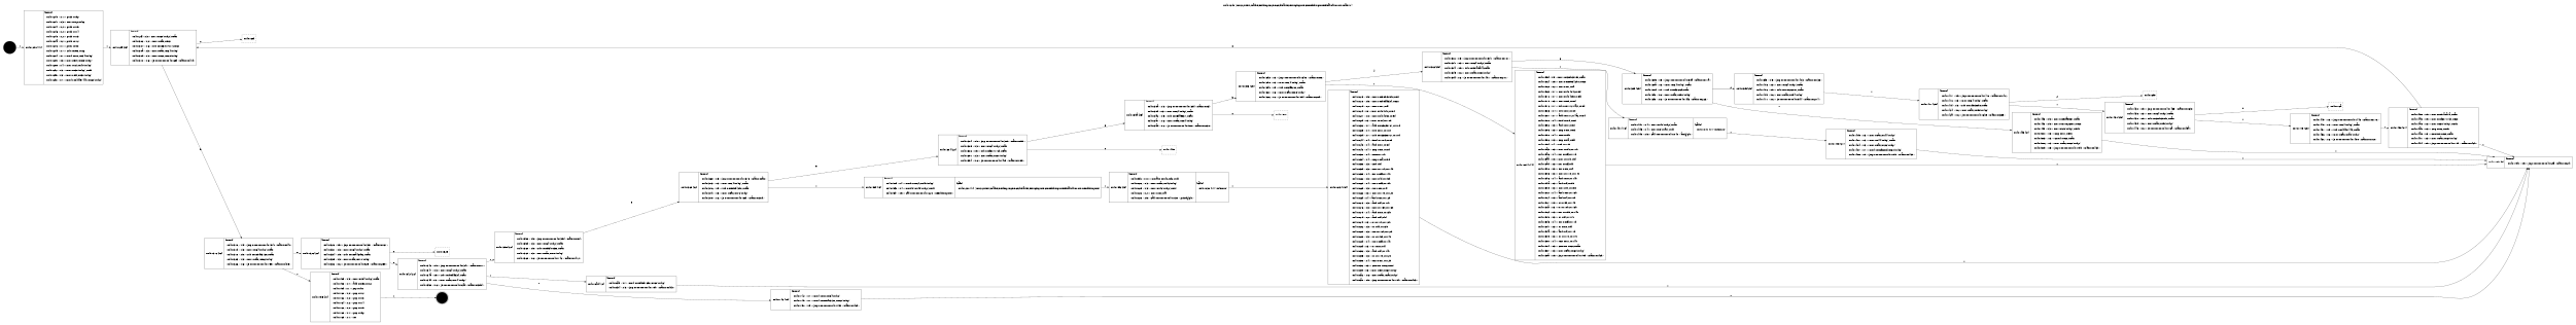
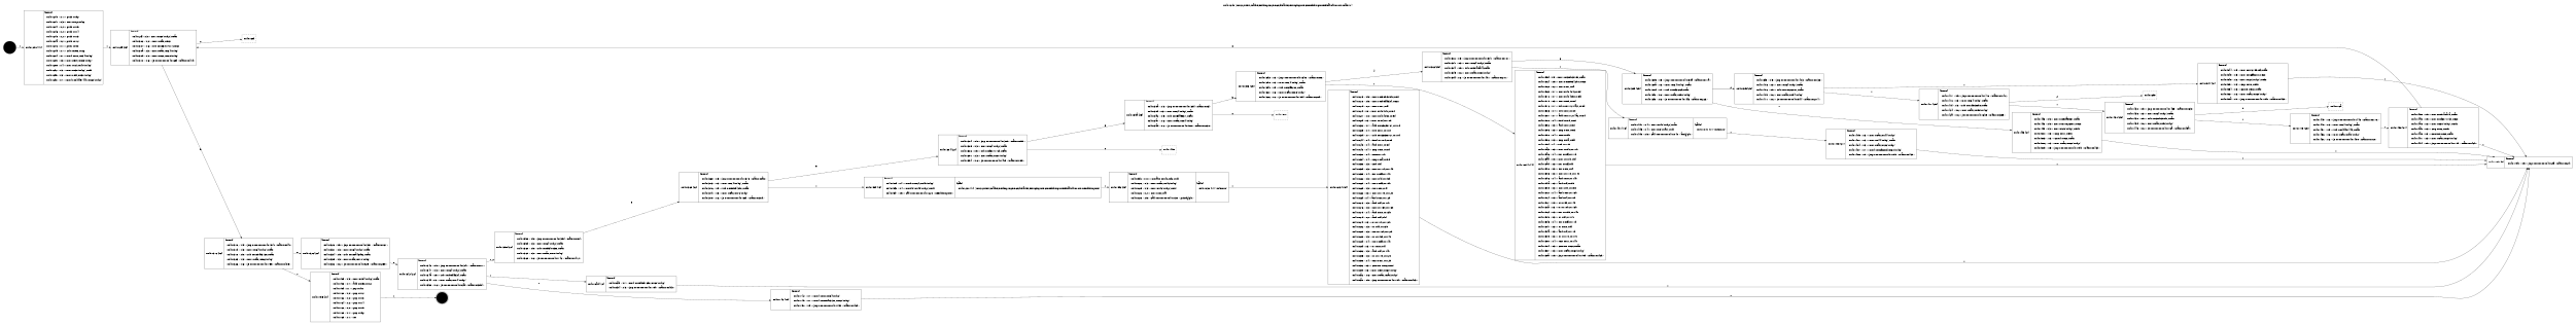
  digraph {
    label="0x4012d0 (/mnt/c/Users/mathe/Desktop/tcc/POCII/binaries/extr_gitquote.c_need_bs_quote_Final-ollvm.out::main(0))"
    labelloc=t
    rankdir=LR
    node [shape=record]
    Entry [fillcolor=black height=0.3 shape=circle style=filled width=0.3]
    n2 [label="{\n     0x4012d0 [47]\l\n     | [instrs]\l\n     &nbsp;&nbsp;0x4012d0 \<+1\>: push %rbp\l\n     &nbsp;&nbsp;0x4012d1 \<+3\>: mov %rsp,%rbp\l\n     &nbsp;&nbsp;0x4012d4 \<+2\>: push %r15\l\n     &nbsp;&nbsp;0x4012d6 \<+2\>: push %r14\l\n     &nbsp;&nbsp;0x4012d8 \<+2\>: push %r13\l\n     &nbsp;&nbsp;0x4012da \<+2\>: push %r12\l\n     &nbsp;&nbsp;0x4012dc \<+1\>: push %rbx\l\n     &nbsp;&nbsp;0x4012dd \<+7\>: sub $0x98,%rsp\l\n     &nbsp;&nbsp;0x4012e4 \<+7\>: movl $0x0,-0x34(%rbp)\l\n     &nbsp;&nbsp;0x4012eb \<+3\>: mov %edi,-0x38(%rbp)\l\n     &nbsp;&nbsp;0x4012ee \<+4\>: mov %rsi,-0x40(%rbp)\l\n     &nbsp;&nbsp;0x4012f2 \<+3\>: mov -0x38(%rbp),%edi\l\n     &nbsp;&nbsp;0x4012f5 \<+3\>: mov %edi,-0x30(%rbp)\l\n     &nbsp;&nbsp;0x4012f8 \<+7\>: movl $0x4f49744b,-0x60(%rbp)\l\n  }"]
    n3 [label="{\n     0x4012ff [23]\l\n     | [instrs]\l\n     &nbsp;&nbsp;0x4012ff \<+3\>: mov -0x60(%rbp),%eax\l\n     &nbsp;&nbsp;0x401302 \<+2\>: mov %eax,%ecx\l\n     &nbsp;&nbsp;0x401304 \<+6\>: sub $0x83d17b14,%ecx\l\n     &nbsp;&nbsp;0x40130a \<+3\>: mov %eax,-0x64(%rbp)\l\n     &nbsp;&nbsp;0x40130d \<+3\>: mov %ecx,-0x68(%rbp)\l\n     &nbsp;&nbsp;0x401310 \<+6\>: je 00000000004016ef \<main+0x41f\>\l\n  }"]
    n4 [label="{\n     0x4016ef\l\n  }" style=dashed]
    n5 [label="{\n     0x401316 [22]\l\n     | [instrs]\l\n     &nbsp;&nbsp;0x401316 \<+5\>: jmp 000000000040131b \<main+0x4b\>\l\n     &nbsp;&nbsp;0x40131b \<+3\>: mov -0x64(%rbp),%eax\l\n     &nbsp;&nbsp;0x40131e \<+5\>: sub $0x89db313e,%eax\l\n     &nbsp;&nbsp;0x401323 \<+3\>: mov %eax,-0x6c(%rbp)\l\n     &nbsp;&nbsp;0x401326 \<+6\>: je 0000000000401755 \<main+0x485\>\l\n  }"]
    n6 [label="{\n     0x401755 [21]\l\n     | [instrs]\l\n     &nbsp;&nbsp;0x401755 \<+3\>: mov -0x34(%rbp),%eax\l\n     &nbsp;&nbsp;0x401758 \<+7\>: add $0x98,%rsp\l\n     &nbsp;&nbsp;0x40175f \<+1\>: pop %rbx\l\n     &nbsp;&nbsp;0x401760 \<+2\>: pop %r12\l\n     &nbsp;&nbsp;0x401762 \<+2\>: pop %r13\l\n     &nbsp;&nbsp;0x401764 \<+2\>: pop %r14\l\n     &nbsp;&nbsp;0x401766 \<+2\>: pop %r15\l\n     &nbsp;&nbsp;0x401768 \<+1\>: pop %rbp\l\n     &nbsp;&nbsp;0x401769 \<+1\>: ret\l\n  }"]
    n7 [label="{\n     0x40132c [22]\l\n     | [instrs]\l\n     &nbsp;&nbsp;0x40132c \<+5\>: jmp 0000000000401331 \<main+0x61\>\l\n     &nbsp;&nbsp;0x401331 \<+3\>: mov -0x64(%rbp),%eax\l\n     &nbsp;&nbsp;0x401334 \<+5\>: sub $0x8ea46d52,%eax\l\n     &nbsp;&nbsp;0x401339 \<+3\>: mov %eax,-0x70(%rbp)\l\n     &nbsp;&nbsp;0x40133c \<+6\>: je 0000000000401529 \<main+0x259\>\l\n  }"]
    Exit [fillcolor=black height=0.3 peripheries=2 shape=circle style=filled width=0.3]
-   n9 [label="{\n     0x401529\l\n  }" style=dashed]
    n10 [label="{\n     0x401342 [22]\l\n     | [instrs]\l\n     &nbsp;&nbsp;0x401342 \<+5\>: jmp 0000000000401347 \<main+0x77\>\l\n     &nbsp;&nbsp;0x401347 \<+3\>: mov -0x64(%rbp),%eax\l\n     &nbsp;&nbsp;0x40134a \<+5\>: sub $0xb9f4f534,%eax\l\n     &nbsp;&nbsp;0x40134f \<+3\>: mov %eax,-0x74(%rbp)\l\n     &nbsp;&nbsp;0x401352 \<+6\>: je 00000000004016ad \<main+0x3dd\>\l\n  }"]
    n11 [label="{\n     0x4016ad [12]\l\n     | [instrs]\l\n     &nbsp;&nbsp;0x4016ad \<+7\>: movl $0xeb5b7658,-0x60(%rbp)\l\n     &nbsp;&nbsp;0x4016b4 \<+5\>: jmp 000000000040179b \<main+0x4cb\>\l\n  }"]
    n12 [label="{\n     0x401358 [22]\l\n     | [instrs]\l\n     &nbsp;&nbsp;0x401358 \<+5\>: jmp 000000000040135d \<main+0x8d\>\l\n     &nbsp;&nbsp;0x40135d \<+3\>: mov -0x64(%rbp),%eax\l\n     &nbsp;&nbsp;0x401360 \<+5\>: sub $0xeb5b7658,%eax\l\n     &nbsp;&nbsp;0x401365 \<+3\>: mov %eax,-0x78(%rbp)\l\n     &nbsp;&nbsp;0x401368 \<+6\>: je 0000000000401742 \<main+0x472\>\l\n  }"]
    n13 [label="{\n     0x401742 [19]\l\n     | [instrs]\l\n     &nbsp;&nbsp;0x401742 \<+7\>: movl $0x0,-0x34(%rbp)\l\n     &nbsp;&nbsp;0x401749 \<+7\>: movl $0x89db313e,-0x60(%rbp)\l\n     &nbsp;&nbsp;0x401750 \<+5\>: jmp 000000000040179b \<main+0x4cb\>\l\n  }"]
    n14 [label="{\n     0x401613 [154]\l\n     | [instrs]\l\n     &nbsp;&nbsp;0x401613 \<+5\>: mov $0x38bcb7eb,%esi\l\n     &nbsp;&nbsp;0x401618 \<+5\>: mov $0xb9f4f534,%ecx\l\n     &nbsp;&nbsp;0x40161d \<+2\>: mov $0x1,%dl\l\n     &nbsp;&nbsp;0x40161f \<+8\>: mov 0x40404c,%r8d\l\n     &nbsp;&nbsp;0x401627 \<+8\>: mov 0x404050,%r9d\l\n     &nbsp;&nbsp;0x40162f \<+3\>: mov %r8d,%r10d\l\n     &nbsp;&nbsp;0x401632 \<+7\>: add $0xc36587c7,%r10d\l\n     &nbsp;&nbsp;0x401639 \<+4\>: sub $0x1,%r10d\l\n     &nbsp;&nbsp;0x40163d \<+7\>: sub $0xc36587c7,%r10d\l\n     &nbsp;&nbsp;0x401644 \<+4\>: imul %r10d,%r8d\l\n     &nbsp;&nbsp;0x401648 \<+4\>: and $0x1,%r8d\l\n     &nbsp;&nbsp;0x40164c \<+4\>: cmp $0x0,%r8d\l\n     &nbsp;&nbsp;0x401650 \<+4\>: sete %r11b\l\n     &nbsp;&nbsp;0x401654 \<+4\>: cmp $0xa,%r9d\l\n     &nbsp;&nbsp;0x401658 \<+3\>: setl %bl\l\n     &nbsp;&nbsp;0x40165b \<+3\>: mov %r11b,%r14b\l\n     &nbsp;&nbsp;0x40165e \<+4\>: xor $0xff,%r14b\l\n     &nbsp;&nbsp;0x401662 \<+3\>: mov %bl,%r15b\l\n     &nbsp;&nbsp;0x401665 \<+4\>: xor $0xff,%r15b\l\n     &nbsp;&nbsp;0x401669 \<+3\>: xor $0x0,%dl\l\n     &nbsp;&nbsp;0x40166c \<+3\>: mov %r14b,%r12b\l\n     &nbsp;&nbsp;0x40166f \<+4\>: and $0x0,%r12b\l\n     &nbsp;&nbsp;0x401673 \<+3\>: and %dl,%r11b\l\n     &nbsp;&nbsp;0x401676 \<+3\>: mov %r15b,%r13b\l\n     &nbsp;&nbsp;0x401679 \<+4\>: and $0x0,%r13b\l\n     &nbsp;&nbsp;0x40167d \<+2\>: and %dl,%bl\l\n     &nbsp;&nbsp;0x40167f \<+3\>: or %r11b,%r12b\l\n     &nbsp;&nbsp;0x401682 \<+3\>: or %bl,%r13b\l\n     &nbsp;&nbsp;0x401685 \<+3\>: xor %r13b,%r12b\l\n     &nbsp;&nbsp;0x401688 \<+3\>: or %r15b,%r14b\l\n     &nbsp;&nbsp;0x40168b \<+4\>: xor $0xff,%r14b\l\n     &nbsp;&nbsp;0x40168f \<+3\>: or $0x0,%dl\l\n     &nbsp;&nbsp;0x401692 \<+3\>: and %dl,%r14b\l\n     &nbsp;&nbsp;0x401695 \<+3\>: or %r14b,%r12b\l\n     &nbsp;&nbsp;0x401698 \<+4\>: test $0x1,%r12b\l\n     &nbsp;&nbsp;0x40169c \<+3\>: cmovne %ecx,%esi\l\n     &nbsp;&nbsp;0x40169f \<+3\>: mov %esi,-0x60(%rbp)\l\n     &nbsp;&nbsp;0x4016a2 \<+6\>: mov %eax,-0xac(%rbp)\l\n     &nbsp;&nbsp;0x4016a8 \<+5\>: jmp 000000000040179b \<main+0x4cb\>\l\n  }"]
    n15 [label="{\n     0x40179b [5]\l\n     | [instrs]\l\n     &nbsp;&nbsp;0x40179b \<+5\>: jmp 00000000004012ff \<main+0x2f\>\l\n  }"]
    n16 [label="{\n     0x40136e [22]\l\n     | [instrs]\l\n     &nbsp;&nbsp;0x40136e \<+5\>: jmp 0000000000401373 \<main+0xa3\>\l\n     &nbsp;&nbsp;0x401373 \<+3\>: mov -0x64(%rbp),%eax\l\n     &nbsp;&nbsp;0x401376 \<+5\>: sub $0xee9542d0,%eax\l\n     &nbsp;&nbsp;0x40137b \<+3\>: mov %eax,-0x7c(%rbp)\l\n     &nbsp;&nbsp;0x40137e \<+6\>: je 00000000004015ef \<main+0x31f\>\l\n  }"]
    n17 [label="{\n     0x4015fc [23]\l\n     | [instrs]\l\n     &nbsp;&nbsp;0x4015fc \<+10\>: movabs $0x4020f2,%rdi\l\n     &nbsp;&nbsp;0x401606 \<+3\>: mov %eax,-0x4c(%rbp)\l\n     &nbsp;&nbsp;0x401609 \<+3\>: mov -0x4c(%rbp),%esi\l\n     &nbsp;&nbsp;0x40160c \<+2\>: mov $0x0,%al\l\n     &nbsp;&nbsp;0x40160e \<+5\>: call 0000000000401030 \<printf@plt\>\l\n     | [calls]\l\n     &nbsp;&nbsp;0x401030 \{1\} (unknown)\l\n  }"]
    n18 [label="{\n     0x4015ef [13]\l\n     | [instrs]\l\n     &nbsp;&nbsp;0x4015ef \<+4\>: movb $0x64,-0x45(%rbp)\l\n     &nbsp;&nbsp;0x4015f3 \<+4\>: movsbl -0x45(%rbp),%edi\l\n     &nbsp;&nbsp;0x4015f7 \<+5\>: call 0000000000401220 \<need_bs_quote\>\l\n     | [calls]\l\n     &nbsp;&nbsp;0x401220 \{1\} (/mnt/c/Users/mathe/Desktop/tcc/POCII/binaries/extr_gitquote.c_need_bs_quote_Final-ollvm.out::need_bs_quote)\l\n  }"]
    n19 [label="{\n     0x401384 [22]\l\n     | [instrs]\l\n     &nbsp;&nbsp;0x401384 \<+5\>: jmp 0000000000401389 \<main+0xb9\>\l\n     &nbsp;&nbsp;0x401389 \<+3\>: mov -0x64(%rbp),%eax\l\n     &nbsp;&nbsp;0x40138c \<+5\>: sub $0xf30717cb,%eax\l\n     &nbsp;&nbsp;0x401391 \<+3\>: mov %eax,-0x80(%rbp)\l\n     &nbsp;&nbsp;0x401394 \<+6\>: je 00000000004014b9 \<main+0x1e9\>\l\n  }"]
    n20 [label="{\n     0x4014de [21]\l\n     | [instrs]\l\n     &nbsp;&nbsp;0x4014de \<+3\>: mov %eax,-0x44(%rbp)\l\n     &nbsp;&nbsp;0x4014e1 \<+3\>: mov -0x44(%rbp),%eax\l\n     &nbsp;&nbsp;0x4014e4 \<+3\>: mov %eax,-0x2c(%rbp)\l\n     &nbsp;&nbsp;0x4014e7 \<+7\>: movl $0xcf3c0cf,-0x60(%rbp)\l\n     &nbsp;&nbsp;0x4014ee \<+5\>: jmp 000000000040179b \<main+0x4cb\>\l\n  }"]
    n21 [label="{\n     0x4014b9\l\n  }" style=dashed]
    n22 [label="{\n     0x40139a [25]\l\n     | [instrs]\l\n     &nbsp;&nbsp;0x40139a \<+5\>: jmp 000000000040139f \<main+0xcf\>\l\n     &nbsp;&nbsp;0x40139f \<+3\>: mov -0x64(%rbp),%eax\l\n     &nbsp;&nbsp;0x4013a2 \<+5\>: sub $0x5da9e37,%eax\l\n     &nbsp;&nbsp;0x4013a7 \<+6\>: mov %eax,-0x84(%rbp)\l\n     &nbsp;&nbsp;0x4013ad \<+6\>: je 000000000040150e \<main+0x23e\>\l\n  }"]
    n23 [label="{\n     0x40150e\l\n  }" style=dashed]
    n24 [label="{\n     0x4013b3 [25]\l\n     | [instrs]\l\n     &nbsp;&nbsp;0x4013b3 \<+5\>: jmp 00000000004013b8 \<main+0xe8\>\l\n     &nbsp;&nbsp;0x4013b8 \<+3\>: mov -0x64(%rbp),%eax\l\n     &nbsp;&nbsp;0x4013bb \<+5\>: sub $0x6ff9200,%eax\l\n     &nbsp;&nbsp;0x4013c0 \<+6\>: mov %eax,-0x88(%rbp)\l\n     &nbsp;&nbsp;0x4013c6 \<+6\>: je 000000000040155f \<main+0x28f\>\l\n  }"]
    n25 [label="{\n     0x40155f [144]\l\n     | [instrs]\l\n     &nbsp;&nbsp;0x40155f \<+5\>: mov $0x38bcb7eb,%eax\l\n     &nbsp;&nbsp;0x401564 \<+5\>: mov $0xee9542d0,%ecx\l\n     &nbsp;&nbsp;0x401569 \<+2\>: mov $0x1,%dl\l\n     &nbsp;&nbsp;0x40156b \<+7\>: mov 0x40404c,%esi\l\n     &nbsp;&nbsp;0x401572 \<+7\>: mov 0x404050,%edi\l\n     &nbsp;&nbsp;0x401579 \<+3\>: mov %esi,%r8d\l\n     &nbsp;&nbsp;0x40157c \<+7\>: sub $0x117214a2,%r8d\l\n     &nbsp;&nbsp;0x401583 \<+4\>: sub $0x1,%r8d\l\n     &nbsp;&nbsp;0x401587 \<+7\>: add $0x117214a2,%r8d\l\n     &nbsp;&nbsp;0x40158e \<+4\>: imul %r8d,%esi\l\n     &nbsp;&nbsp;0x401592 \<+3\>: and $0x1,%esi\l\n     &nbsp;&nbsp;0x401595 \<+3\>: cmp $0x0,%esi\l\n     &nbsp;&nbsp;0x401598 \<+4\>: sete %r9b\l\n     &nbsp;&nbsp;0x40159c \<+3\>: cmp $0xa,%edi\l\n     &nbsp;&nbsp;0x40159f \<+4\>: setl %r10b\l\n     &nbsp;&nbsp;0x4015a3 \<+3\>: mov %r9b,%r11b\l\n     &nbsp;&nbsp;0x4015a6 \<+4\>: xor $0xff,%r11b\l\n     &nbsp;&nbsp;0x4015aa \<+3\>: mov %r10b,%bl\l\n     &nbsp;&nbsp;0x4015ad \<+3\>: xor $0xff,%bl\l\n     &nbsp;&nbsp;0x4015b0 \<+3\>: xor $0x0,%dl\l\n     &nbsp;&nbsp;0x4015b3 \<+3\>: mov %r11b,%r14b\l\n     &nbsp;&nbsp;0x4015b6 \<+4\>: and $0x0,%r14b\l\n     &nbsp;&nbsp;0x4015ba \<+3\>: and %dl,%r9b\l\n     &nbsp;&nbsp;0x4015bd \<+3\>: mov %bl,%r15b\l\n     &nbsp;&nbsp;0x4015c0 \<+4\>: and $0x0,%r15b\l\n     &nbsp;&nbsp;0x4015c4 \<+3\>: and %dl,%r10b\l\n     &nbsp;&nbsp;0x4015c7 \<+3\>: or %r9b,%r14b\l\n     &nbsp;&nbsp;0x4015ca \<+3\>: or %r10b,%r15b\l\n     &nbsp;&nbsp;0x4015cd \<+3\>: xor %r15b,%r14b\l\n     &nbsp;&nbsp;0x4015d0 \<+3\>: or %bl,%r11b\l\n     &nbsp;&nbsp;0x4015d3 \<+4\>: xor $0xff,%r11b\l\n     &nbsp;&nbsp;0x4015d7 \<+3\>: or $0x0,%dl\l\n     &nbsp;&nbsp;0x4015da \<+3\>: and %dl,%r11b\l\n     &nbsp;&nbsp;0x4015dd \<+3\>: or %r11b,%r14b\l\n     &nbsp;&nbsp;0x4015e0 \<+4\>: test $0x1,%r14b\l\n     &nbsp;&nbsp;0x4015e4 \<+3\>: cmovne %ecx,%eax\l\n     &nbsp;&nbsp;0x4015e7 \<+3\>: mov %eax,-0x60(%rbp)\l\n     &nbsp;&nbsp;0x4015ea \<+5\>: jmp 000000000040179b \<main+0x4cb\>\l\n  }"]
    n26 [label="{\n     0x4013cc [25]\l\n     | [instrs]\l\n     &nbsp;&nbsp;0x4013cc \<+5\>: jmp 00000000004013d1 \<main+0x101\>\l\n     &nbsp;&nbsp;0x4013d1 \<+3\>: mov -0x64(%rbp),%eax\l\n     &nbsp;&nbsp;0x4013d4 \<+5\>: sub $0x97a8a7a,%eax\l\n     &nbsp;&nbsp;0x4013d9 \<+6\>: mov %eax,-0x8c(%rbp)\l\n     &nbsp;&nbsp;0x4013df \<+6\>: je 00000000004014d1 \<main+0x201\>\l\n  }"]
    n27 [label="{\n     0x4014d1 [13]\l\n     | [instrs]\l\n     &nbsp;&nbsp;0x4014d1 \<+4\>: mov -0x40(%rbp),%rax\l\n     &nbsp;&nbsp;0x4014d5 \<+4\>: mov 0x8(%rax),%rdi\l\n     &nbsp;&nbsp;0x4014d9 \<+5\>: call 0000000000401040 \<atoi@plt\>\l\n     | [calls]\l\n     &nbsp;&nbsp;0x401040 \{1\} (unknown)\l\n  }"]
    n28 [label="{\n     0x4013e5 [25]\l\n     | [instrs]\l\n     &nbsp;&nbsp;0x4013e5 \<+5\>: jmp 00000000004013ea \<main+0x11a\>\l\n     &nbsp;&nbsp;0x4013ea \<+3\>: mov -0x64(%rbp),%eax\l\n     &nbsp;&nbsp;0x4013ed \<+5\>: sub $0xcf3c0cf,%eax\l\n     &nbsp;&nbsp;0x4013f2 \<+6\>: mov %eax,-0x90(%rbp)\l\n     &nbsp;&nbsp;0x4013f8 \<+6\>: je 00000000004014f3 \<main+0x223\>\l\n  }"]
    n29 [label="{\n     0x40149e [27]\l\n     | [instrs]\l\n     &nbsp;&nbsp;0x40149e \<+5\>: mov $0x97a8a7a,%eax\l\n     &nbsp;&nbsp;0x4014a3 \<+5\>: mov $0xf30717cb,%ecx\l\n     &nbsp;&nbsp;0x4014a8 \<+3\>: mov -0x30(%rbp),%edx\l\n     &nbsp;&nbsp;0x4014ab \<+3\>: cmp $0x2,%edx\l\n     &nbsp;&nbsp;0x4014ae \<+3\>: cmovne %ecx,%eax\l\n     &nbsp;&nbsp;0x4014b1 \<+3\>: mov %eax,-0x60(%rbp)\l\n     &nbsp;&nbsp;0x4014b4 \<+5\>: jmp 000000000040179b \<main+0x4cb\>\l\n  }"]
    n30 [label="{\n     0x4014f3 [27]\l\n     | [instrs]\l\n     &nbsp;&nbsp;0x4014f3 \<+5\>: mov $0x5da9e37,%eax\l\n     &nbsp;&nbsp;0x4014f8 \<+5\>: mov $0x10e260e1,%ecx\l\n     &nbsp;&nbsp;0x4014fd \<+3\>: mov -0x2c(%rbp),%edx\l\n     &nbsp;&nbsp;0x401500 \<+3\>: cmp $0x1,%edx\l\n     &nbsp;&nbsp;0x401503 \<+3\>: cmovl %ecx,%eax\l\n     &nbsp;&nbsp;0x401506 \<+3\>: mov %eax,-0x60(%rbp)\l\n     &nbsp;&nbsp;0x401509 \<+5\>: jmp 000000000040179b \<main+0x4cb\>\l\n  }"]
    n31 [label="{\n     0x4013fe [25]\l\n     | [instrs]\l\n     &nbsp;&nbsp;0x4013fe \<+5\>: jmp 0000000000401403 \<main+0x133\>\l\n     &nbsp;&nbsp;0x401403 \<+3\>: mov -0x64(%rbp),%eax\l\n     &nbsp;&nbsp;0x401406 \<+5\>: sub $0x10e260e1,%eax\l\n     &nbsp;&nbsp;0x40140b \<+6\>: mov %eax,-0x94(%rbp)\l\n     &nbsp;&nbsp;0x401411 \<+6\>: je 0000000000401544 \<main+0x274\>\l\n  }"]
    n32 [label="{\n     0x401449 [25]\l\n     | [instrs]\l\n     &nbsp;&nbsp;0x401449 \<+5\>: jmp 000000000040144e \<main+0x17e\>\l\n     &nbsp;&nbsp;0x40144e \<+3\>: mov -0x64(%rbp),%eax\l\n     &nbsp;&nbsp;0x401451 \<+5\>: sub $0x4f49744b,%eax\l\n     &nbsp;&nbsp;0x401456 \<+6\>: mov %eax,-0xa0(%rbp)\l\n     &nbsp;&nbsp;0x40145c \<+6\>: je 000000000040149e \<main+0x1ce\>\l\n  }"]
+   n33 [label="{\n     0x401544 [27]\l\n     | [instrs]\l\n     &nbsp;&nbsp;0x401544 \<+5\>: mov $0x721990ef,%eax\l\n     &nbsp;&nbsp;0x401549 \<+5\>: mov $0x6ff9200,%ecx\l\n     &nbsp;&nbsp;0x40154e \<+3\>: mov -0x2c(%rbp),%edx\l\n     &nbsp;&nbsp;0x401551 \<+3\>: cmp $0x0,%edx\l\n     &nbsp;&nbsp;0x401554 \<+3\>: cmove %ecx,%eax\l\n     &nbsp;&nbsp;0x401557 \<+3\>: mov %eax,-0x60(%rbp)\l\n     &nbsp;&nbsp;0x40155a \<+5\>: jmp 000000000040179b \<main+0x4cb\>\l\n  }"]
    n34 [label="{\n     0x401417 [25]\l\n     | [instrs]\l\n     &nbsp;&nbsp;0x401417 \<+5\>: jmp 000000000040141c \<main+0x14c\>\l\n     &nbsp;&nbsp;0x40141c \<+3\>: mov -0x64(%rbp),%eax\l\n     &nbsp;&nbsp;0x40141f \<+5\>: sub $0x1f9c5ed8,%eax\l\n     &nbsp;&nbsp;0x401424 \<+6\>: mov %eax,-0x98(%rbp)\l\n     &nbsp;&nbsp;0x40142a \<+6\>: je 00000000004016b9 \<main+0x3e9\>\l\n  }"]
    n35 [label="{\n     0x40176a\l\n  }" style=dashed]
    n36 [label="{\n     0x401430 [25]\l\n     | [instrs]\l\n     &nbsp;&nbsp;0x401430 \<+5\>: jmp 0000000000401435 \<main+0x165\>\l\n     &nbsp;&nbsp;0x401435 \<+3\>: mov -0x64(%rbp),%eax\l\n     &nbsp;&nbsp;0x401438 \<+5\>: sub $0x38bcb7eb,%eax\l\n     &nbsp;&nbsp;0x40143d \<+6\>: mov %eax,-0x9c(%rbp)\l\n     &nbsp;&nbsp;0x401443 \<+6\>: je 000000000040176a \<main+0x49a\>\l\n  }"]
    n37 [label="{\n     0x4016b9\l\n  }" style=dashed]
    Entry -> n2 [label=" 1"]
    n2 -> n3 [label=" 1"]
    n3 -> n4 [label=" 0"]
    n3 -> n5 [label=" 9"]
    n5 -> n6 [label=" 1"]
    n5 -> n7 [label=" 8"]
    n6 -> Exit [label=" 1"]
-   n7 -> n9 [label=" 0"]
    n7 -> n10 [label=" 8"]
    n10 -> n11 [label=" 1"]
    n10 -> n12 [label=" 7"]
    n10 -> n13 [label=" 1"]
    n11 -> n15 [label=" 1"]
    n12 -> n16 [label=" 6"]
    n13 -> n15 [label=" 1"]
    n14 -> n15 [label=" 1"]
    n16 -> n18 [label=" 1"]
    n16 -> n19 [label=" 5"]
    n17 -> n14 [label=" 1"]
    n18 -> n17 [label=" 1"]
    n19 -> n21 [label=" 0"]
    n19 -> n22 [label=" 5"]
    n20 -> n15 [label=" 1"]
    n22 -> n23 [label=" 0"]
    n22 -> n24 [label=" 5"]
    n24 -> n25 [label=" 1"]
    n24 -> n26 [label=" 4"]
    n25 -> n15 [label=" 1"]
    n26 -> n27 [label=" 1"]
    n26 -> n28 [label=" 3"]
    n27 -> n20 [label=" 1"]
    n28 -> n30 [label=" 1"]
    n28 -> n31 [label=" 2"]
    n29 -> n3 [label=" 8"]
    n29 -> n15 [label=" 1"]
    n30 -> n15 [label=" 1"]
+   n31 -> n33 [label=" 1"]
    n31 -> n34 [label=" 1"]
    n32 -> n29 [label=" 1"]
+   n33 -> n15 [label=" 1"]
    n34 -> n36 [label=" 1"]
    n34 -> n37 [label=" 2"]
    n36 -> n32 [label=" 1"]
    n36 -> n35 [label=" 0"]
  }
